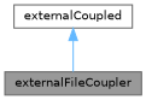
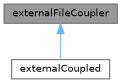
  digraph {
    node [color=gray40 fontname=Helvetica fontsize=10 shape=box style=filled]
    n1 [fillcolor=grey60 fontcolor=black height=0.2 label=externalFileCoupler width=0.4]
    n2 [fillcolor=white height=0.2 label=externalCoupled width=0.4]
-   n2 -> n1 [color=steelblue1 dir=back fontname=Helvetica fontsize=10 labelfontname=Helvetica labelfontsize=10 style=solid]
+   n1 -> n2 [color=steelblue1 dir=back fontname=Helvetica fontsize=10 labelfontname=Helvetica labelfontsize=10 style=solid]
  }
